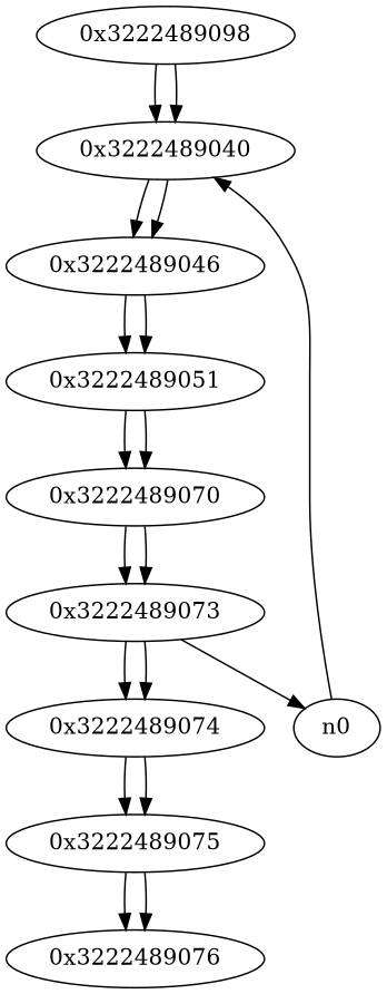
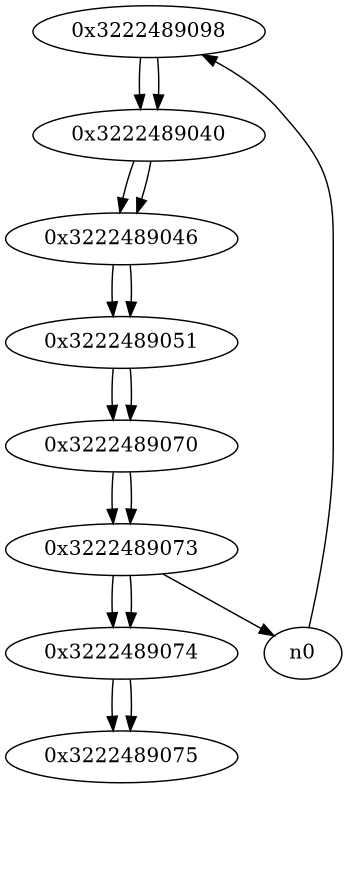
  digraph {
    n1 [label="0x3222489098"]
    n2 [label="0x3222489040"]
    n3 [label="0x3222489046"]
    n4 [label="0x3222489051"]
    n5 [label="0x3222489070"]
    n6 [label="0x3222489073"]
    n7 [label="0x3222489074"]
    n0
    n8 [label="0x3222489075"]
-   n9 [label="0x3222489076"]
    n1 -> n2
    n1 -> n2
    n2 -> n3
    n2 -> n3
    n3 -> n4
    n3 -> n4
    n4 -> n5
    n4 -> n5
    n5 -> n6
    n5 -> n6
    n6 -> n7
    n6 -> n7
    n6 -> n0
    n7 -> n8
    n7 -> n8
-   n0 -> n2
-   n8 -> n9
-   n8 -> n9
+   n0 -> n1
  }
